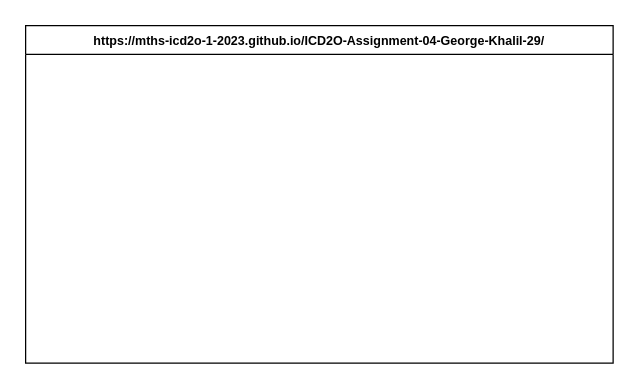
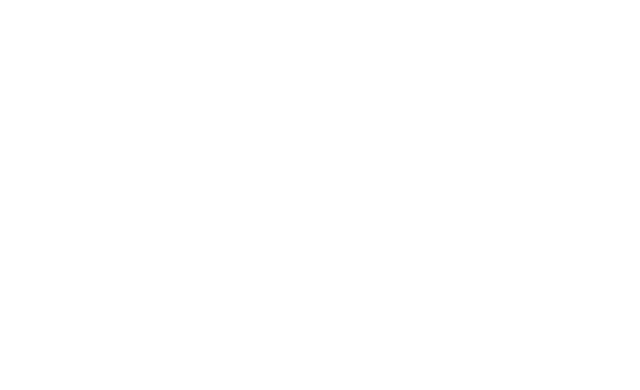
  <mxCell id="0" />
  <mxCell id="1" parent="0" />
- <mxCell id="2" value="&lt;font style=&quot;font-size: 10px;&quot;&gt;https://mths-icd2o-1-2023.github.io/ICD2O-Assignment-04-George-Khalil-29/&lt;/font&gt;" style="swimlane;whiteSpace=wrap;html=1;" vertex="1" parent="1"><mxGeometry x="20" y="20" width="470" height="270" as="geometry" /></mxCell>
